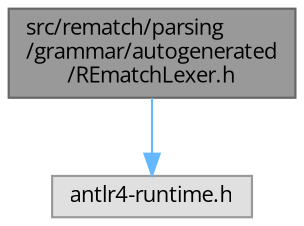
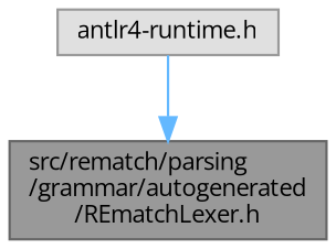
  digraph {
    fontname="Open Sans"
    node [fontname="Open Sans" fontsize=10 shape=box style=filled]
    n1 [color=gray40 fillcolor=grey60 fontcolor=black height=0.2 label="src/rematch/parsing\l/grammar/autogenerated\l/REmatchLexer.h" width=0.4]
    n2 [color=grey60 fillcolor="#E0E0E0" height=0.2 label="antlr4-runtime.h" width=0.4]
-   n1 -> n2 [color=steelblue1 fontname="Open Sans" fontsize=10 labelfontname=Helvetica labelfontsize=10 style=solid]
+   n2 -> n1 [color=steelblue1 fontname="Open Sans" fontsize=10 labelfontname=Helvetica labelfontsize=10 style=solid]
  }
